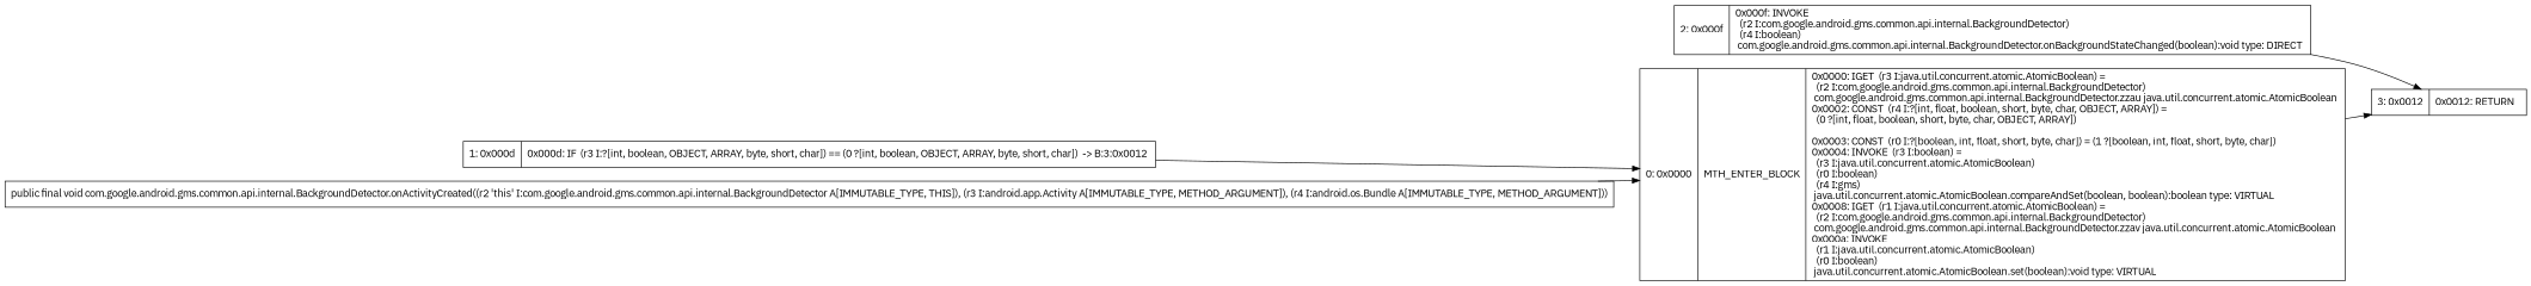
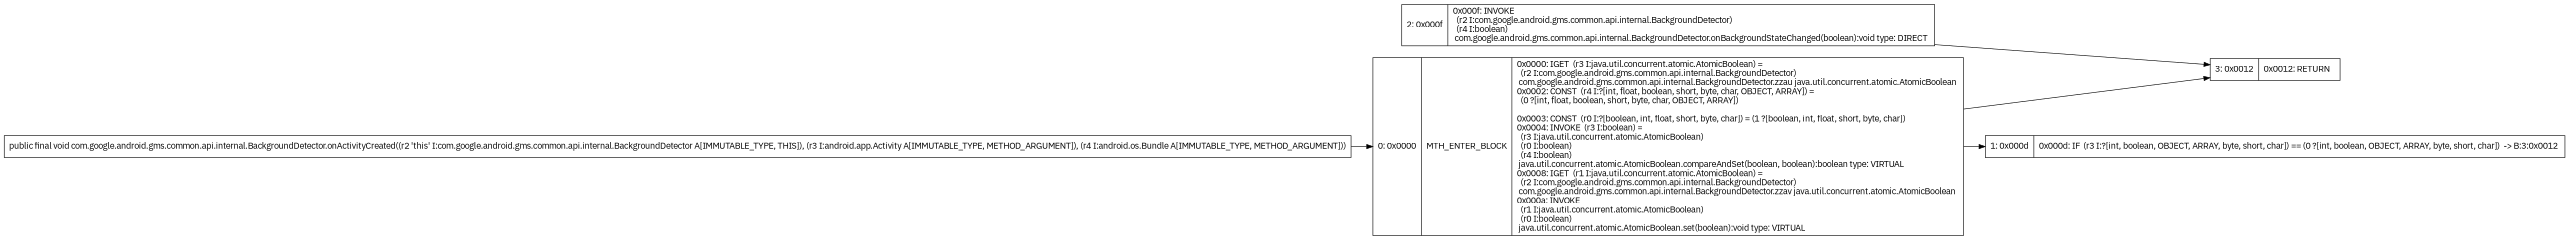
  digraph {
    fontname="IBM Plex Sans"
    rankdir=LR
    node [fontname="IBM Plex Sans" shape=record]
    edge [fontname="IBM Plex Sans"]
-   n1 [label="{0\:\ 0x0000|MTH_ENTER_BLOCK\l|0x0000: IGET  (r3 I:java.util.concurrent.atomic.AtomicBoolean) = \l  (r2 I:com.google.android.gms.common.api.internal.BackgroundDetector)\l com.google.android.gms.common.api.internal.BackgroundDetector.zzau java.util.concurrent.atomic.AtomicBoolean \l0x0002: CONST  (r4 I:?[int, float, boolean, short, byte, char, OBJECT, ARRAY]) = \l  (0 ?[int, float, boolean, short, byte, char, OBJECT, ARRAY])\l \l0x0003: CONST  (r0 I:?[boolean, int, float, short, byte, char]) = (1 ?[boolean, int, float, short, byte, char]) \l0x0004: INVOKE  (r3 I:boolean) = \l  (r3 I:java.util.concurrent.atomic.AtomicBoolean)\l  (r0 I:boolean)\l  (r4 I:gms)\l java.util.concurrent.atomic.AtomicBoolean.compareAndSet(boolean, boolean):boolean type: VIRTUAL \l0x0008: IGET  (r1 I:java.util.concurrent.atomic.AtomicBoolean) = \l  (r2 I:com.google.android.gms.common.api.internal.BackgroundDetector)\l com.google.android.gms.common.api.internal.BackgroundDetector.zzav java.util.concurrent.atomic.AtomicBoolean \l0x000a: INVOKE  \l  (r1 I:java.util.concurrent.atomic.AtomicBoolean)\l  (r0 I:boolean)\l java.util.concurrent.atomic.AtomicBoolean.set(boolean):void type: VIRTUAL \l}"]
+   n1 [label="{0\:\ 0x0000|MTH_ENTER_BLOCK\l|0x0000: IGET  (r3 I:java.util.concurrent.atomic.AtomicBoolean) = \l  (r2 I:com.google.android.gms.common.api.internal.BackgroundDetector)\l com.google.android.gms.common.api.internal.BackgroundDetector.zzau java.util.concurrent.atomic.AtomicBoolean \l0x0002: CONST  (r4 I:?[int, float, boolean, short, byte, char, OBJECT, ARRAY]) = \l  (0 ?[int, float, boolean, short, byte, char, OBJECT, ARRAY])\l \l0x0003: CONST  (r0 I:?[boolean, int, float, short, byte, char]) = (1 ?[boolean, int, float, short, byte, char]) \l0x0004: INVOKE  (r3 I:boolean) = \l  (r3 I:java.util.concurrent.atomic.AtomicBoolean)\l  (r0 I:boolean)\l  (r4 I:boolean)\l java.util.concurrent.atomic.AtomicBoolean.compareAndSet(boolean, boolean):boolean type: VIRTUAL \l0x0008: IGET  (r1 I:java.util.concurrent.atomic.AtomicBoolean) = \l  (r2 I:com.google.android.gms.common.api.internal.BackgroundDetector)\l com.google.android.gms.common.api.internal.BackgroundDetector.zzav java.util.concurrent.atomic.AtomicBoolean \l0x000a: INVOKE  \l  (r1 I:java.util.concurrent.atomic.AtomicBoolean)\l  (r0 I:boolean)\l java.util.concurrent.atomic.AtomicBoolean.set(boolean):void type: VIRTUAL \l}"]
    n2 [label="{1\:\ 0x000d|0x000d: IF  (r3 I:?[int, boolean, OBJECT, ARRAY, byte, short, char]) == (0 ?[int, boolean, OBJECT, ARRAY, byte, short, char])  \-\> B:3:0x0012 \l}"]
    n3 [label="{3\:\ 0x0012|0x0012: RETURN   \l}"]
    n4 [label="{2\:\ 0x000f|0x000f: INVOKE  \l  (r2 I:com.google.android.gms.common.api.internal.BackgroundDetector)\l  (r4 I:boolean)\l com.google.android.gms.common.api.internal.BackgroundDetector.onBackgroundStateChanged(boolean):void type: DIRECT \l}"]
    n5 [label="{public final void com.google.android.gms.common.api.internal.BackgroundDetector.onActivityCreated((r2 'this' I:com.google.android.gms.common.api.internal.BackgroundDetector A[IMMUTABLE_TYPE, THIS]), (r3 I:android.app.Activity A[IMMUTABLE_TYPE, METHOD_ARGUMENT]), (r4 I:android.os.Bundle A[IMMUTABLE_TYPE, METHOD_ARGUMENT])) }"]
-   n2 -> n1
+   n1 -> n2
    n1 -> n3
    n4 -> n3
    n5 -> n1
  }
